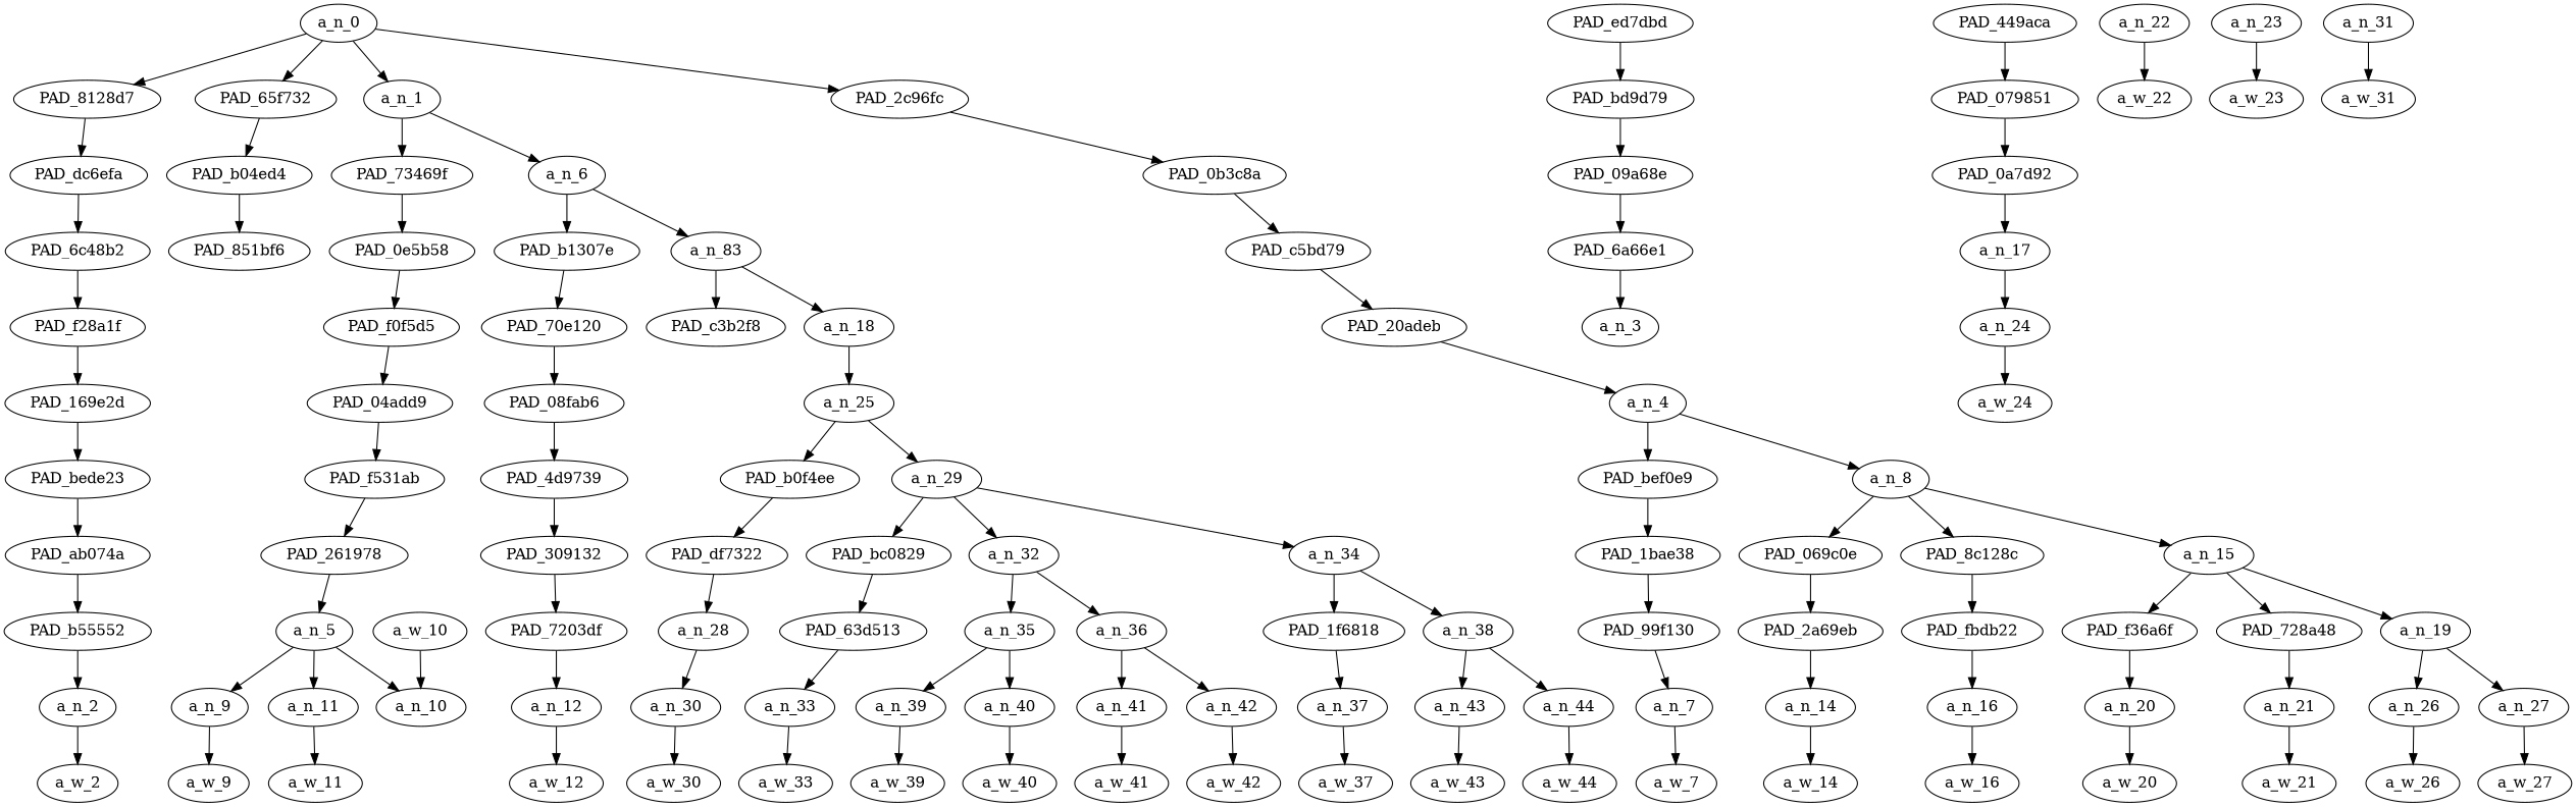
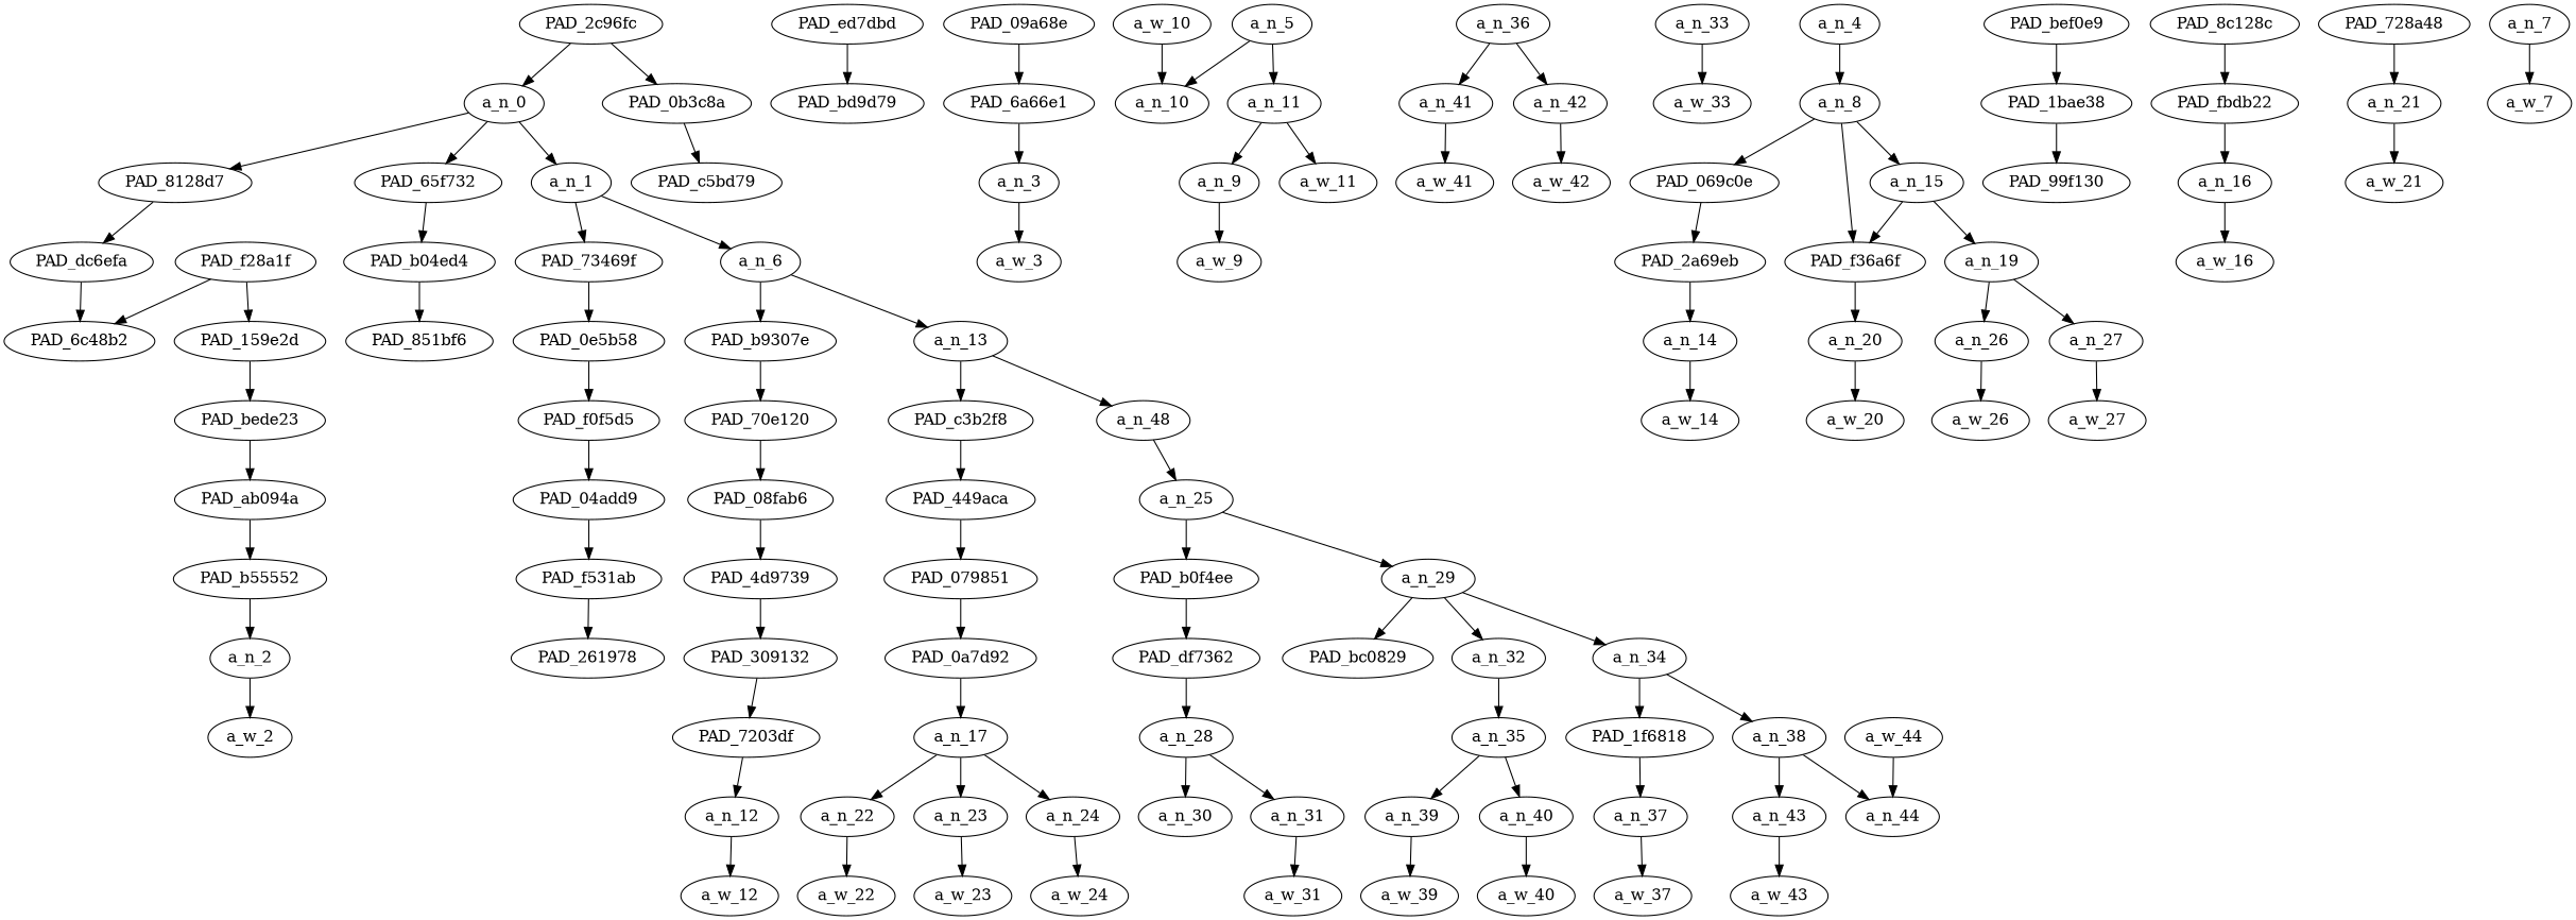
  strict digraph {
    node [div_dir=1 index=0 level=1 text_span="[17]" value=0.01513922]
    a_n_0 [div_dir=-1 level=10 text_span="[0, 1, 2, 3, 4, 5, 6, 7, 8, 9, 10, 11, 12, 13, 14, 15, 16, 17, 18, 19, 20, 21, 22, 23, 24, 25]" value=0.99999999]
    PAD_8128d7 [index=1 level=9]
    PAD_65f732 [index=2 level=9 text_span="[18]" value=0.01850010]
    a_n_1 [level=9 text_span="[0, 1, 2, 3, 4, 5, 6, 7, 8, 9, 10, 11, 12, 13, 14, 15, 16]" value=0.51699505]
    PAD_2c96fc [div_dir=-1 index=3 level=9 text_span="[19, 20, 21, 22, 23, 24, 25]" value=0.44934629]
    PAD_dc6efa [index=2 level=8]
    PAD_b04ed4 [index=3 level=8 text_span="[18]" value=0.01850010]
    PAD_73469f [level=8 text_span="[0, 1, 2]" value=0.18456608]
    a_n_6 [index=1 level=8 text_span="[3, 4, 5, 6, 7, 8, 9, 10, 11, 12, 13, 14, 15, 16]" value=0.33225695]
    PAD_0b3c8a [div_dir=-1 index=4 level=8 text_span="[19, 20, 21, 22, 23, 24, 25]" value=0.44934629]
    PAD_6c48b2 [index=3 level=7]
    PAD_851bf6 [index=4 level=7 text_span="[18]" value=0.01850010]
    PAD_0e5b58 [level=7 text_span="[0, 1, 2]" value=0.18456608]
-   PAD_b1307e [index=1 level=7 text_span="[3]" value=0.01883568]
-   a_n_13 [index=2 level=7 text_span="[4, 5, 6, 7, 8, 9, 10, 11, 12, 13, 14, 15, 16]" value=0.31324066 label=a_n_83]
+   PAD_b1307e [index=1 level=7 text_span="[3]" value=0.01883568 label=PAD_b9307e]
+   a_n_13 [index=2 level=7 text_span="[4, 5, 6, 7, 8, 9, 10, 11, 12, 13, 14, 15, 16]" value=0.31324066]
    PAD_c5bd79 [div_dir=-1 index=5 level=7 text_span="[19, 20, 21, 22, 23, 24, 25]" value=0.44934629]
    PAD_f28a1f [index=4 level=6]
-   PAD_169e2d [index=4 level=5]
+   PAD_169e2d [index=4 level=5 label=PAD_159e2d]
    PAD_bede23 [index=5 level=4]
-   PAD_ab094a [index=7 level=3 label=PAD_ab074a]
+   PAD_ab094a [index=7 level=3]
    PAD_b55552 [index=9 level=2]
    a_n_2 [index=17]
    a_w_2 [div_dir=0 index=17 level=0 value=i]
    PAD_ed7dbd [index=5 level=5 text_span="[18]" value=0.01850010]
    PAD_bd9d79 [index=6 level=4 text_span="[18]" value=0.01850010]
    PAD_09a68e [index=8 level=3 text_span="[18]" value=0.01850010]
    PAD_6a66e1 [index=10 level=2 text_span="[18]" value=0.01850010]
    a_n_3 [index=18 text_span="[18]" value=0.01850010]
+   a_w_3 [div_dir=0 index=18 level=0 text_span="[18]" value=always]
    PAD_f0f5d5 [level=6 text_span="[0, 1, 2]" value=0.18456608]
    PAD_70e120 [index=1 level=6 text_span="[3]" value=0.01883568]
    PAD_c3b2f8 [div_dir=-1 index=2 level=6 text_span="[4, 5, 6]" value=0.05554277]
-   a_n_18 [index=3 level=6 text_span="[7, 8, 9, 10, 11, 12, 13, 14, 15, 16]" value=0.25753747]
+   a_n_18 [index=3 level=6 text_span="[7, 8, 9, 10, 11, 12, 13, 14, 15, 16]" value=0.25753747 label=a_n_48]
    PAD_04add9 [level=5 text_span="[0, 1, 2]" value=0.18456608]
    PAD_f531ab [level=4 text_span="[0, 1, 2]" value=0.18456608]
    PAD_261978 [level=3 text_span="[0, 1, 2]" value=0.18456608]
    a_n_5 [level=2 text_span="[0, 1, 2]" value=0.18456608]
    a_n_9 [text_span="[0]" value=0.03102704]
    a_n_10 [index=1 text_span="[1]" value=0.04252176]
    a_n_11 [div_dir=-1 index=2 text_span="[2]" value=0.11100321]
    a_w_9 [div_dir=0 level=0 text_span="[0]" value="<user>"]
    a_w_11 [div_dir=0 index=2 level=0 text_span="[2]" value=dawg]
    a_w_10 [div_dir=0 index=1 level=0 text_span="[1]" value="<user>1"]
    PAD_08fab6 [index=1 level=5 text_span="[3]" value=0.01883568]
    PAD_449aca [div_dir=-1 index=2 level=5 text_span="[4, 5, 6]" value=0.05554277]
    a_n_25 [index=3 level=5 text_span="[7, 8, 9, 10, 11, 12, 13, 14, 15, 16]" value=0.25734002]
    PAD_4d9739 [index=1 level=4 text_span="[3]" value=0.01883568]
    PAD_309132 [index=1 level=3 text_span="[3]" value=0.01883568]
    PAD_7203df [index=1 level=2 text_span="[3]" value=0.01883568]
    a_n_12 [index=3 text_span="[3]" value=0.01883568]
    a_w_12 [div_dir=0 index=3 level=0 text_span="[3]" value=at]
    PAD_079851 [div_dir=-1 index=2 level=4 text_span="[4, 5, 6]" value=0.05554277]
    PAD_b0f4ee [div_dir=-1 index=3 level=4 text_span="[7, 8]" value=0.04343043]
    a_n_29 [index=4 level=4 text_span="[9, 10, 11, 12, 13, 14, 15, 16]" value=0.21371215]
    PAD_0a7d92 [div_dir=-1 index=2 level=3 text_span="[4, 5, 6]" value=0.05554277]
    a_n_17 [div_dir=-1 index=2 level=2 text_span="[4, 5, 6]" value=0.05554277]
    a_n_22 [index=4 text_span="[4]" value=0.01744208]
    a_n_23 [div_dir=-1 index=5 text_span="[5]" value=0.01604442]
    a_n_24 [div_dir=-1 index=6 text_span="[6]" value=0.02203110]
    a_w_22 [div_dir=0 index=4 level=0 text_span="[4]" value=my]
    a_w_23 [div_dir=0 index=5 level=0 text_span="[5]" value=last]
    a_w_24 [div_dir=0 index=6 level=0 text_span="[6]" value=job]
-   PAD_df7322 [div_dir=-1 index=3 level=3 text_span="[7, 8]" value=0.04343043]
+   PAD_df7322 [div_dir=-1 index=3 level=3 text_span="[7, 8]" value=0.04343043 label=PAD_df7362]
    PAD_bc0829 [index=5 level=3 text_span="[13]" value=0.01634168]
    a_n_32 [index=4 level=3 text_span="[9, 10, 11, 12]" value=0.13890935]
    a_n_34 [index=6 level=3 text_span="[14, 15, 16]" value=0.05823858]
    a_n_28 [div_dir=-1 index=3 level=2 text_span="[7, 8]" value=0.04343043]
-   PAD_63d513 [index=6 level=2 text_span="[13]" value=0.01634168]
    a_n_35 [index=4 level=2 text_span="[9, 10]" value=0.09789295]
    a_n_36 [index=5 level=2 text_span="[11, 12]" value=0.04074572]
    PAD_1f6818 [index=7 level=2 text_span="[14]" value=0.01400802]
    a_n_38 [index=8 level=2 text_span="[15, 16]" value=0.04419409]
    a_n_30 [div_dir=-1 index=7 text_span="[7]" value=0.01717593]
    a_n_31 [index=8 text_span="[8]" value=0.02625090]
-   a_w_30 [div_dir=0 index=7 level=0 text_span="[7]" value=all]
    a_w_31 [div_dir=0 index=8 level=0 text_span="[8]" value=them]
    a_n_33 [index=13 text_span="[13]" value=0.01634168]
    a_n_39 [index=9 text_span="[9]" value=0.06191009]
    a_n_40 [index=10 text_span="[10]" value=0.03570891]
    a_n_41 [index=11 text_span="[11]" value=0.01747541]
    a_n_42 [index=12 text_span="[12]" value=0.02316217]
    a_n_37 [index=14 text_span="[14]" value=0.01400802]
    a_n_43 [index=15 text_span="[15]" value=0.01616239]
    a_n_44 [div_dir=-1 index=16 text_span="[16]" value=0.02802308]
    a_w_33 [div_dir=0 index=13 level=0 text_span="[13]" value=or]
    a_w_39 [div_dir=0 index=9 level=0 text_span="[9]" value=white]
    a_w_40 [div_dir=0 index=10 level=0 text_span="[10]" value=boys]
    a_w_41 [div_dir=0 index=11 level=0 text_span="[11]" value=was]
    a_w_42 [div_dir=0 index=12 level=0 text_span="[12]" value=married]
    a_w_37 [div_dir=0 index=14 level=0 text_span="[14]" value=was1]
    a_w_43 [div_dir=0 index=15 level=0 text_span="[15]" value=before]
    a_w_44 [div_dir=0 index=16 level=0 text_span="[16]" value=n]
-   PAD_20adeb [div_dir=-1 index=6 level=6 text_span="[19, 20, 21, 22, 23, 24, 25]" value=0.44934629]
    a_n_4 [div_dir=-1 index=6 level=5 text_span="[19, 20, 21, 22, 23, 24, 25]" value=0.44934629]
    PAD_bef0e9 [index=7 level=4 text_span="[19]" value=0.02813546]
    a_n_8 [div_dir=-1 index=8 level=4 text_span="[20, 21, 22, 23, 24, 25]" value=0.42092835]
    PAD_1bae38 [index=9 level=3 text_span="[19]" value=0.02813546]
    PAD_069c0e [index=10 level=3 text_span="[20]" value=0.02370994]
    PAD_8c128c [div_dir=-1 index=12 level=3 text_span="[25]" value=0.04469273]
    a_n_15 [div_dir=-1 index=11 level=3 text_span="[21, 22, 23, 24]" value=0.35221315]
    PAD_99f130 [index=11 level=2 text_span="[19]" value=0.02813546]
    PAD_2a69eb [index=12 level=2 text_span="[20]" value=0.02370994]
    PAD_fbdb22 [div_dir=-1 index=16 level=2 text_span="[25]" value=0.04469273]
    PAD_f36a6f [index=14 level=2 text_span="[23]" value=0.05931677]
    PAD_728a48 [index=15 level=2 text_span="[24]" value=0.04393457]
    a_n_19 [div_dir=-1 index=13 level=2 text_span="[21, 22]" value=0.24870575]
    a_n_7 [index=19 text_span="[19]" value=0.02813546]
    a_w_7 [div_dir=0 index=19 level=0 text_span="[19]" value=heard]
    a_n_14 [index=20 text_span="[20]" value=0.02370994]
    a_n_16 [div_dir=-1 index=25 text_span="[25]" value=0.04469273]
    a_n_20 [index=23 text_span="[23]" value=0.05931677]
    a_n_21 [index=24 text_span="[24]" value=0.04393457]
    a_n_26 [div_dir=-1 index=21 text_span="[21]" value=0.10067485]
    a_n_27 [div_dir=-1 index=22 text_span="[22]" value=0.14747084]
    a_w_14 [div_dir=0 index=20 level=0 text_span="[20]" value=my1]
    a_w_16 [div_dir=0 index=25 level=0 text_span="[25]" value=dude]
    a_w_20 [div_dir=0 index=23 level=0 text_span="[23]" value=ass]
    a_w_21 [div_dir=0 index=24 level=0 text_span="[24]" value=wife]
    a_w_26 [div_dir=0 index=21 level=0 text_span="[21]" value=fuckin]
    a_w_27 [div_dir=0 index=22 level=0 text_span="[22]" value=whore]
    a_n_0 -> PAD_8128d7
    a_n_0 -> PAD_65f732
    a_n_0 -> a_n_1
-   a_n_0 -> PAD_2c96fc
+   PAD_2c96fc -> a_n_0
    PAD_8128d7 -> PAD_dc6efa
    PAD_65f732 -> PAD_b04ed4
    a_n_1 -> PAD_73469f
    a_n_1 -> a_n_6
    PAD_2c96fc -> PAD_0b3c8a
    PAD_dc6efa -> PAD_6c48b2
    PAD_b04ed4 -> PAD_851bf6
    PAD_73469f -> PAD_0e5b58
    a_n_6 -> PAD_b1307e
    a_n_6 -> a_n_13
    PAD_0b3c8a -> PAD_c5bd79
-   PAD_6c48b2 -> PAD_f28a1f
+   PAD_f28a1f -> PAD_6c48b2
    PAD_0e5b58 -> PAD_f0f5d5
    PAD_b1307e -> PAD_70e120
    a_n_13 -> PAD_c3b2f8
    a_n_13 -> a_n_18
-   PAD_c5bd79 -> PAD_20adeb
    PAD_f28a1f -> PAD_169e2d
    PAD_169e2d -> PAD_bede23
    PAD_bede23 -> PAD_ab094a
    PAD_ab094a -> PAD_b55552
    PAD_b55552 -> a_n_2
    a_n_2 -> a_w_2
    PAD_ed7dbd -> PAD_bd9d79
-   PAD_bd9d79 -> PAD_09a68e
    PAD_09a68e -> PAD_6a66e1
    PAD_6a66e1 -> a_n_3
+   a_n_3 -> a_w_3
    PAD_f0f5d5 -> PAD_04add9
    PAD_70e120 -> PAD_08fab6
+   PAD_c3b2f8 -> PAD_449aca
    a_n_18 -> a_n_25
    PAD_04add9 -> PAD_f531ab
    PAD_f531ab -> PAD_261978
-   PAD_261978 -> a_n_5
-   a_n_5 -> a_n_9
+   a_n_11 -> a_n_9
    a_n_5 -> a_n_10
    a_n_5 -> a_n_11
    a_n_9 -> a_w_9
    a_n_11 -> a_w_11
    a_w_10 -> a_n_10
    PAD_08fab6 -> PAD_4d9739
    PAD_449aca -> PAD_079851
    a_n_25 -> PAD_b0f4ee
    a_n_25 -> a_n_29
    PAD_4d9739 -> PAD_309132
    PAD_309132 -> PAD_7203df
    PAD_7203df -> a_n_12
    a_n_12 -> a_w_12
    PAD_079851 -> PAD_0a7d92
    PAD_b0f4ee -> PAD_df7322
    a_n_29 -> PAD_bc0829
    a_n_29 -> a_n_32
    a_n_29 -> a_n_34
    PAD_0a7d92 -> a_n_17
+   a_n_17 -> a_n_22
+   a_n_17 -> a_n_23
    a_n_17 -> a_n_24
    a_n_22 -> a_w_22
    a_n_23 -> a_w_23
    a_n_24 -> a_w_24
    PAD_df7322 -> a_n_28
-   PAD_bc0829 -> PAD_63d513
    a_n_32 -> a_n_35
-   a_n_32 -> a_n_36
    a_n_34 -> PAD_1f6818
    a_n_34 -> a_n_38
    a_n_28 -> a_n_30
-   PAD_63d513 -> a_n_33
+   a_n_28 -> a_n_31
    a_n_35 -> a_n_39
    a_n_35 -> a_n_40
    a_n_36 -> a_n_41
    a_n_36 -> a_n_42
    PAD_1f6818 -> a_n_37
    a_n_38 -> a_n_43
    a_n_38 -> a_n_44
-   a_n_30 -> a_w_30
    a_n_31 -> a_w_31
    a_n_33 -> a_w_33
    a_n_39 -> a_w_39
    a_n_40 -> a_w_40
    a_n_41 -> a_w_41
    a_n_42 -> a_w_42
    a_n_37 -> a_w_37
    a_n_43 -> a_w_43
-   a_n_44 -> a_w_44
-   PAD_20adeb -> a_n_4
-   a_n_4 -> PAD_bef0e9
+   a_w_44 -> a_n_44
    a_n_4 -> a_n_8
    PAD_bef0e9 -> PAD_1bae38
    a_n_8 -> PAD_069c0e
-   a_n_8 -> PAD_8c128c
+   a_n_8 -> PAD_f36a6f
    a_n_8 -> a_n_15
    PAD_1bae38 -> PAD_99f130
    PAD_069c0e -> PAD_2a69eb
    PAD_8c128c -> PAD_fbdb22
    a_n_15 -> PAD_f36a6f
-   a_n_15 -> PAD_728a48
    a_n_15 -> a_n_19
-   PAD_99f130 -> a_n_7
    PAD_2a69eb -> a_n_14
    PAD_fbdb22 -> a_n_16
    PAD_f36a6f -> a_n_20
    PAD_728a48 -> a_n_21
    a_n_19 -> a_n_26
    a_n_19 -> a_n_27
    a_n_7 -> a_w_7
    a_n_14 -> a_w_14
    a_n_16 -> a_w_16
    a_n_20 -> a_w_20
    a_n_21 -> a_w_21
    a_n_26 -> a_w_26
    a_n_27 -> a_w_27
  }
